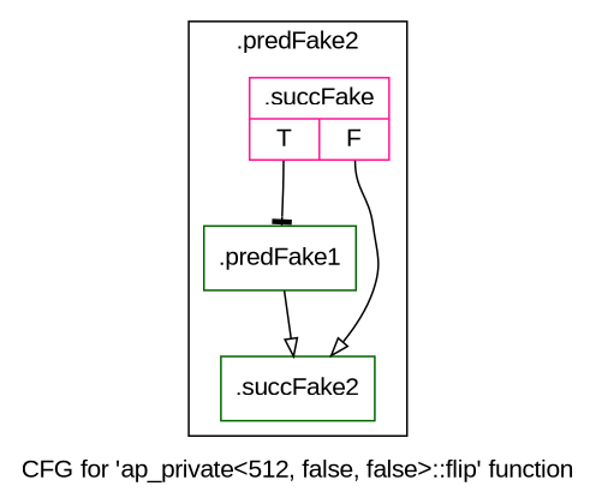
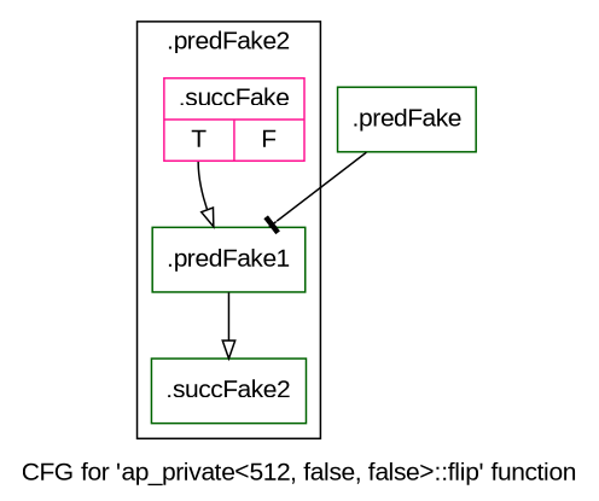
  digraph {
    fontname="Liberation Sans"
    label="CFG for 'ap_private\<512, false, false\>::flip' function"
    node [color=darkgreen filename="/mnt/xilinx/Vitis_HLS/2021.2/include/etc/ap_private.h" fontname="Liberation Sans" linenumber=3808 shape=record]
    edge [arrowhead=onormal execusionnum=0 filename="/mnt/xilinx/Vitis_HLS/2021.2/include/etc/ap_private.h" fontname="Liberation Sans"]
    n1 [label="{.predFake1}"]
    n2 [color=deeppink label="{.succFake|{<s0>T|<s1>F}}"]
    n3 [label="{.succFake2}" linenumber=3810]
+   n4 [label="{.predFake}" filename="" linenumber=""]
    subgraph cluster_1 {
      invocationtime=0
      label=".predFake2"
      tripcount=0
      n1
      n2
      n3
    }
    n1 -> n3
-   n2 -> n1 [arrowhead=tee tailport=s0]
-   n2 -> n3 [tailport=s1]
+   n2 -> n1 [tailport=s0]
+   n4 -> n1 [arrowhead=tee]
  }
